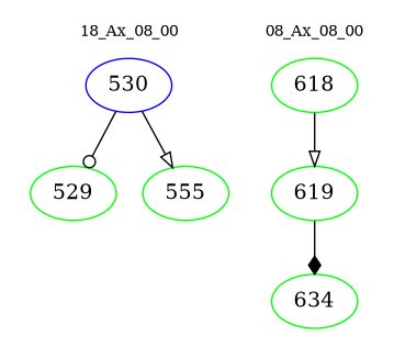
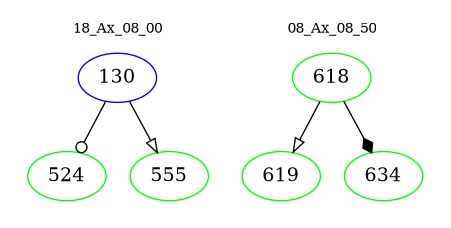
  digraph {
    node [color=green]
    edge [arrowhead=onormal color=black]
-   n1 [color=blue label=530]
-   n2 [label=529]
+   n1 [color=blue label=130]
+   n2 [label=524]
    n3 [label=555]
    n4 [label=619]
    n5 [label=618]
    n6 [label=634]
    subgraph cluster_1 {
      color=white
      fontsize=10
      label="18_Ax_08_00"
      n1
      n2
      n3
    }
    subgraph cluster_2 {
      color=white
      fontsize=10
-     label="08_Ax_08_00"
+     label="08_Ax_08_50"
      n4
      n5
      n6
    }
    n1 -> n2 [arrowhead=odot]
    n1 -> n3
-   n4 -> n6 [arrowhead=diamond]
+   n5 -> n6 [arrowhead=diamond]
    n5 -> n4
  }
